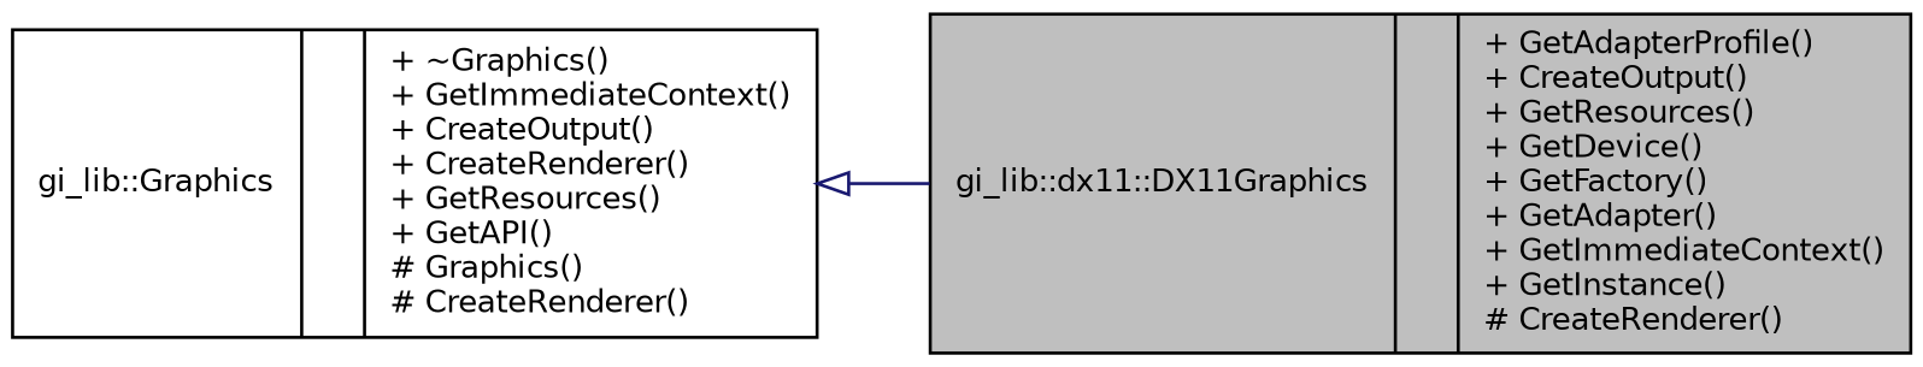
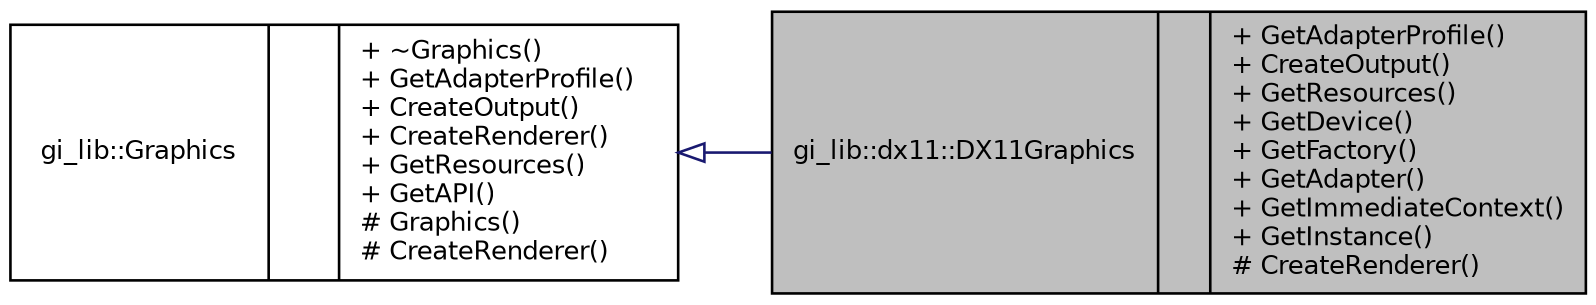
  digraph {
    rankdir=LR
    node [color=black fontname=Helvetica fontsize=10 shape=record style=filled]
    n1 [fillcolor=grey75 fontcolor=black height=0.2 label="{gi_lib::dx11::DX11Graphics\n||+ GetAdapterProfile()\l+ CreateOutput()\l+ GetResources()\l+ GetDevice()\l+ GetFactory()\l+ GetAdapter()\l+ GetImmediateContext()\l+ GetInstance()\l# CreateRenderer()\l}" width=0.4]
-   n2 [fillcolor=white height=0.2 label="{gi_lib::Graphics\n||+ ~Graphics()\l+ GetImmediateContext()\l+ CreateOutput()\l+ CreateRenderer()\l+ GetResources()\l+ GetAPI()\l# Graphics()\l# CreateRenderer()\l}" width=0.4]
+   n2 [fillcolor=white height=0.2 label="{gi_lib::Graphics\n||+ ~Graphics()\l+ GetAdapterProfile()\l+ CreateOutput()\l+ CreateRenderer()\l+ GetResources()\l+ GetAPI()\l# Graphics()\l# CreateRenderer()\l}" width=0.4]
    n2 -> n1 [arrowtail=onormal color=midnightblue dir=back fontname=Helvetica fontsize=10 labelfontname=Helvetica labelfontsize=10 style=solid]
  }
